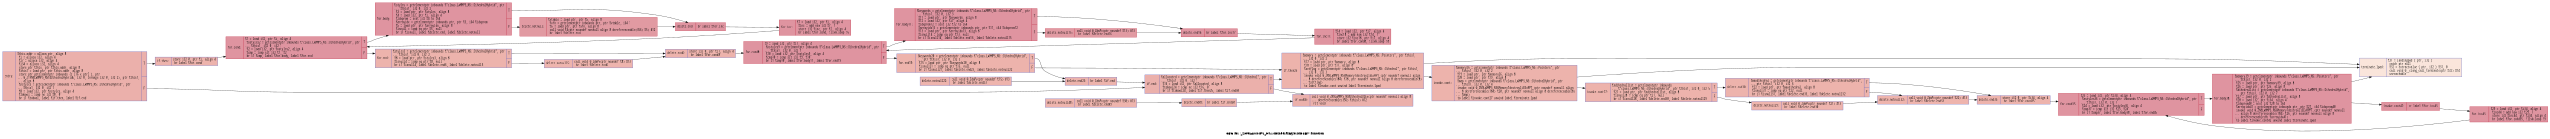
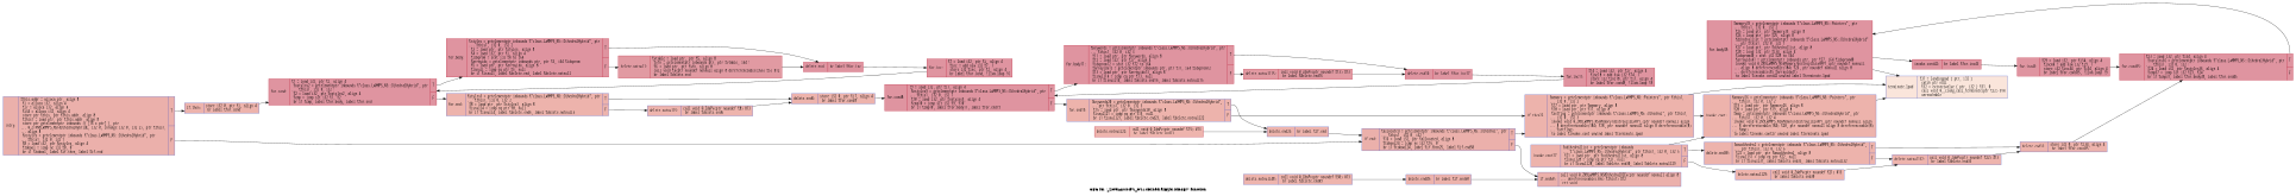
  digraph {
    label="CFG for '_ZN9LAMMPS_NS14DihedralHybridD2Ev' function"
    rankdir=LR
    node [color="#3d50c3ff" fillcolor="#b70d2870" fontname=Courier shape=record style=filled]
    n1 [fillcolor="#d24b4070" label="{entry:\l|  %this.addr = alloca ptr, align 8\l  %i = alloca i32, align 4\l  %i7 = alloca i32, align 4\l  %i34 = alloca i32, align 4\l  store ptr %this, ptr %this.addr, align 8\l  %this1 = load ptr, ptr %this.addr, align 8\l  store ptr getelementptr inbounds (\{ [16 x ptr] \}, ptr\l... @_ZTVN9LAMMPS_NS14DihedralHybridE, i32 0, inrange i32 0, i32 2), ptr %this1,\l... align 8\l  %nstyles = getelementptr inbounds %\"class.LAMMPS_NS::DihedralHybrid\", ptr\l... %this1, i32 0, i32 1\l  %0 = load i32, ptr %nstyles, align 4\l  %tobool = icmp ne i32 %0, 0\l  br i1 %tobool, label %if.then, label %if.end\l|{<s0>T|<s1>F}}"]
    n2 [fillcolor="#d6524470" label="{if.then:\l|  store i32 0, ptr %i, align 4\l  br label %for.cond\l}"]
    n3 [fillcolor="#d24b4070" label="{if.end:\l|  %allocated = getelementptr inbounds %\"class.LAMMPS_NS::Dihedral\", ptr\l... %this1, i32 0, i32 1\l  %16 = load i32, ptr %allocated, align 8\l  %tobool24 = icmp ne i32 %16, 0\l  br i1 %tobool24, label %if.then25, label %if.end50\l|{<s0>T|<s1>F}}"]
    n4 [color="#b70d28ff" label="{for.cond:\l|  %1 = load i32, ptr %i, align 4\l  %nstyles2 = getelementptr inbounds %\"class.LAMMPS_NS::DihedralHybrid\", ptr\l... %this1, i32 0, i32 1\l  %2 = load i32, ptr %nstyles2, align 4\l  %cmp = icmp slt i32 %1, %2\l  br i1 %cmp, label %for.body, label %for.end\l|{<s0>T|<s1>F}}"]
    n5 [fillcolor="#d6524470" label="{if.then25:\l|  %memory = getelementptr inbounds %\"class.LAMMPS_NS::Pointers\", ptr %this1,\l... i32 0, i32 2\l  %17 = load ptr, ptr %memory, align 8\l  %18 = load ptr, ptr %17, align 8\l  %setflag = getelementptr inbounds %\"class.LAMMPS_NS::Dihedral\", ptr %this1,\l... i32 0, i32 3\l  invoke void @_ZN9LAMMPS_NS6Memory7destroyIiEEvRPT_(ptr noundef nonnull align\l... 8 dereferenceable(184) %18, ptr noundef nonnull align 8 dereferenceable(8)\l... %setflag)\l          to label %invoke.cont unwind label %terminate.lpad\l}"]
    n6 [fillcolor="#d24b4070" label="{if.end50:\l|  call void @_ZN9LAMMPS_NS8DihedralD2Ev(ptr noundef nonnull align 8\l... dereferenceable(356) %this1) #12\l  ret void\l}"]
    n7 [color="#b70d28ff" label="{for.body:\l|  %styles = getelementptr inbounds %\"class.LAMMPS_NS::DihedralHybrid\", ptr\l... %this1, i32 0, i32 2\l  %3 = load ptr, ptr %styles, align 8\l  %4 = load i32, ptr %i, align 4\l  %idxprom = sext i32 %4 to i64\l  %arrayidx = getelementptr inbounds ptr, ptr %3, i64 %idxprom\l  %5 = load ptr, ptr %arrayidx, align 8\l  %isnull = icmp eq ptr %5, null\l  br i1 %isnull, label %delete.end, label %delete.notnull\l|{<s0>T|<s1>F}}"]
    n8 [fillcolor="#d6524470" label="{for.end:\l|  %styles3 = getelementptr inbounds %\"class.LAMMPS_NS::DihedralHybrid\", ptr\l... %this1, i32 0, i32 2\l  %8 = load ptr, ptr %styles3, align 8\l  %isnull4 = icmp eq ptr %8, null\l  br i1 %isnull4, label %delete.end6, label %delete.notnull5\l|{<s0>T|<s1>F}}"]
    n9 [fillcolor="#d6524470" label="{invoke.cont:\l|  %memory26 = getelementptr inbounds %\"class.LAMMPS_NS::Pointers\", ptr\l... %this1, i32 0, i32 2\l  %19 = load ptr, ptr %memory26, align 8\l  %20 = load ptr, ptr %19, align 8\l  %map = getelementptr inbounds %\"class.LAMMPS_NS::DihedralHybrid\", ptr\l... %this1, i32 0, i32 4\l  invoke void @_ZN9LAMMPS_NS6Memory7destroyIiEEvRPT_(ptr noundef nonnull align\l... 8 dereferenceable(184) %20, ptr noundef nonnull align 8 dereferenceable(8)\l... %map)\l          to label %invoke.cont27 unwind label %terminate.lpad\l}"]
    n10 [fillcolor="#f4c5ad70" label="{terminate.lpad:\l|  %31 = landingpad \{ ptr, i32 \}\l          catch ptr null\l  %32 = extractvalue \{ ptr, i32 \} %31, 0\l  call void @__clang_call_terminate(ptr %32) #14\l  unreachable\l}"]
    n11 [color="#b70d28ff" label="{delete.end:\l|  br label %for.inc\l}"]
    n12 [color="#b70d28ff" fillcolor="#bb1b2c70" label="{delete.notnull:\l|  %vtable = load ptr, ptr %5, align 8\l  %vfn = getelementptr inbounds ptr, ptr %vtable, i64 1\l  %6 = load ptr, ptr %vfn, align 8\l  call void %6(ptr noundef nonnull align 8 dereferenceable(356) %5) #12\l  br label %delete.end\l}"]
    n13 [fillcolor="#d6524470" label="{delete.end6:\l|  store i32 0, ptr %i7, align 4\l  br label %for.cond8\l}"]
    n14 [fillcolor="#d8564670" label="{delete.notnull5:\l|  call void @_ZdaPv(ptr noundef %8) #13\l  br label %delete.end6\l}"]
    n15 [color="#b70d28ff" label="{for.inc:\l|  %7 = load i32, ptr %i, align 4\l  %inc = add nsw i32 %7, 1\l  store i32 %inc, ptr %i, align 4\l  br label %for.cond, !llvm.loop !6\l}"]
    n16 [color="#b70d28ff" label="{for.cond8:\l|  %9 = load i32, ptr %i7, align 4\l  %nstyles9 = getelementptr inbounds %\"class.LAMMPS_NS::DihedralHybrid\", ptr\l... %this1, i32 0, i32 1\l  %10 = load i32, ptr %nstyles9, align 4\l  %cmp10 = icmp slt i32 %9, %10\l  br i1 %cmp10, label %for.body11, label %for.end19\l|{<s0>T|<s1>F}}"]
    n17 [color="#b70d28ff" label="{for.body11:\l|  %keywords = getelementptr inbounds %\"class.LAMMPS_NS::DihedralHybrid\", ptr\l... %this1, i32 0, i32 3\l  %11 = load ptr, ptr %keywords, align 8\l  %12 = load i32, ptr %i7, align 4\l  %idxprom12 = sext i32 %12 to i64\l  %arrayidx13 = getelementptr inbounds ptr, ptr %11, i64 %idxprom12\l  %13 = load ptr, ptr %arrayidx13, align 8\l  %isnull14 = icmp eq ptr %13, null\l  br i1 %isnull14, label %delete.end16, label %delete.notnull15\l|{<s0>T|<s1>F}}"]
    n18 [fillcolor="#d6524470" label="{for.end19:\l|  %keywords20 = getelementptr inbounds %\"class.LAMMPS_NS::DihedralHybrid\",\l... ptr %this1, i32 0, i32 3\l  %15 = load ptr, ptr %keywords20, align 8\l  %isnull21 = icmp eq ptr %15, null\l  br i1 %isnull21, label %delete.end23, label %delete.notnull22\l|{<s0>T|<s1>F}}"]
    n19 [color="#b70d28ff" label="{delete.end16:\l|  br label %for.inc17\l}"]
    n20 [color="#b70d28ff" fillcolor="#bb1b2c70" label="{delete.notnull15:\l|  call void @_ZdaPv(ptr noundef %13) #13\l  br label %delete.end16\l}"]
    n21 [fillcolor="#d6524470" label="{delete.end23:\l|  br label %if.end\l}"]
    n22 [color="#b70d28ff" label="{for.inc17:\l|  %14 = load i32, ptr %i7, align 4\l  %inc18 = add nsw i32 %14, 1\l  store i32 %inc18, ptr %i7, align 4\l  br label %for.cond8, !llvm.loop !8\l}"]
-   n23 [fillcolor="#d8564670" label="{delete.notnull22:\l|  call void @_ZdaPv(ptr noundef %15) #13\l  br label %delete.end23\l}"]
+   n23 [color="#b70d28ff" fillcolor="#d8564670" label="{delete.notnull22:\l|  call void @_ZdaPv(ptr noundef %15) #13\l  br label %delete.end23\l}"]
    n24 [fillcolor="#d6524470" label="{invoke.cont27:\l|  %ndihedrallist = getelementptr inbounds\l... %\"class.LAMMPS_NS::DihedralHybrid\", ptr %this1, i32 0, i32 5\l  %21 = load ptr, ptr %ndihedrallist, align 8\l  %isnull28 = icmp eq ptr %21, null\l  br i1 %isnull28, label %delete.end30, label %delete.notnull29\l|{<s0>T|<s1>F}}"]
    n25 [fillcolor="#d6524470" label="{delete.end30:\l|  %maxdihedral = getelementptr inbounds %\"class.LAMMPS_NS::DihedralHybrid\",\l... ptr %this1, i32 0, i32 6\l  %22 = load ptr, ptr %maxdihedral, align 8\l  %isnull31 = icmp eq ptr %22, null\l  br i1 %isnull31, label %delete.end33, label %delete.notnull32\l|{<s0>T|<s1>F}}"]
    n26 [fillcolor="#d8564670" label="{delete.notnull29:\l|  call void @_ZdaPv(ptr noundef %21) #13\l  br label %delete.end30\l}"]
    n27 [fillcolor="#d6524470" label="{delete.end33:\l|  store i32 0, ptr %i34, align 4\l  br label %for.cond35\l}"]
    n28 [fillcolor="#d8564670" label="{delete.notnull32:\l|  call void @_ZdaPv(ptr noundef %22) #13\l  br label %delete.end33\l}"]
    n29 [color="#b70d28ff" label="{for.cond35:\l|  %23 = load i32, ptr %i34, align 4\l  %nstyles36 = getelementptr inbounds %\"class.LAMMPS_NS::DihedralHybrid\", ptr\l... %this1, i32 0, i32 1\l  %24 = load i32, ptr %nstyles36, align 4\l  %cmp37 = icmp slt i32 %23, %24\l  br i1 %cmp37, label %for.body38, label %for.end45\l|{<s0>T|<s1>F}}"]
    n30 [color="#b70d28ff" label="{for.body38:\l|  %memory39 = getelementptr inbounds %\"class.LAMMPS_NS::Pointers\", ptr\l... %this1, i32 0, i32 2\l  %25 = load ptr, ptr %memory39, align 8\l  %26 = load ptr, ptr %25, align 8\l  %dihedrallist = getelementptr inbounds %\"class.LAMMPS_NS::DihedralHybrid\",\l... ptr %this1, i32 0, i32 7\l  %27 = load ptr, ptr %dihedrallist, align 8\l  %28 = load i32, ptr %i34, align 4\l  %idxprom40 = sext i32 %28 to i64\l  %arrayidx41 = getelementptr inbounds ptr, ptr %27, i64 %idxprom40\l  invoke void @_ZN9LAMMPS_NS6Memory7destroyIiEEvRPPT_(ptr noundef nonnull\l... align 8 dereferenceable(184) %26, ptr noundef nonnull align 8\l... dereferenceable(8) %arrayidx41)\l          to label %invoke.cont42 unwind label %terminate.lpad\l}"]
    n31 [color="#b70d28ff" label="{invoke.cont42:\l|  br label %for.inc43\l}"]
    n32 [color="#b70d28ff" label="{for.inc43:\l|  %29 = load i32, ptr %i34, align 4\l  %inc44 = add nsw i32 %29, 1\l  store i32 %inc44, ptr %i34, align 4\l  br label %for.cond35, !llvm.loop !9\l}"]
    n33 [fillcolor="#d6524470" label="{delete.end49:\l|  br label %if.end50\l}"]
    n34 [fillcolor="#d8564670" label="{delete.notnull48:\l|  call void @_ZdaPv(ptr noundef %30) #13\l  br label %delete.end49\l}"]
    n1 -> n2 [tailport=s0]
    n1 -> n3 [tailport=s1]
    n2 -> n4
    n3 -> n5 [tailport=s0]
    n3 -> n6 [tailport=s1]
    n4 -> n7 [tailport=s0]
    n4 -> n8 [tailport=s1]
    n5 -> n9
    n5 -> n10
    n7 -> n11 [tailport=s0]
    n7 -> n12 [tailport=s1]
    n8 -> n13 [tailport=s0]
    n8 -> n14 [tailport=s1]
    n9 -> n10
-   n9 -> n24
+   n24 -> n9
    n11 -> n15
    n12 -> n11
    n13 -> n16
    n14 -> n13
    n15 -> n4
    n16 -> n17 [tailport=s0]
    n16 -> n18 [tailport=s1]
    n17 -> n19 [tailport=s0]
    n17 -> n20 [tailport=s1]
    n18 -> n5 [tailport=s1]
    n18 -> n21 [tailport=s0]
    n19 -> n22
    n20 -> n19
    n21 -> n3
    n22 -> n16
    n23 -> n21
    n24 -> n25 [tailport=s0]
    n24 -> n26 [tailport=s1]
    n25 -> n27 [tailport=s0]
    n25 -> n28 [tailport=s1]
    n26 -> n28
    n27 -> n29
    n28 -> n27
    n29 -> n30 [tailport=s0]
    n30 -> n10
    n30 -> n31
    n31 -> n32
    n32 -> n29
    n33 -> n6
    n34 -> n33
  }
